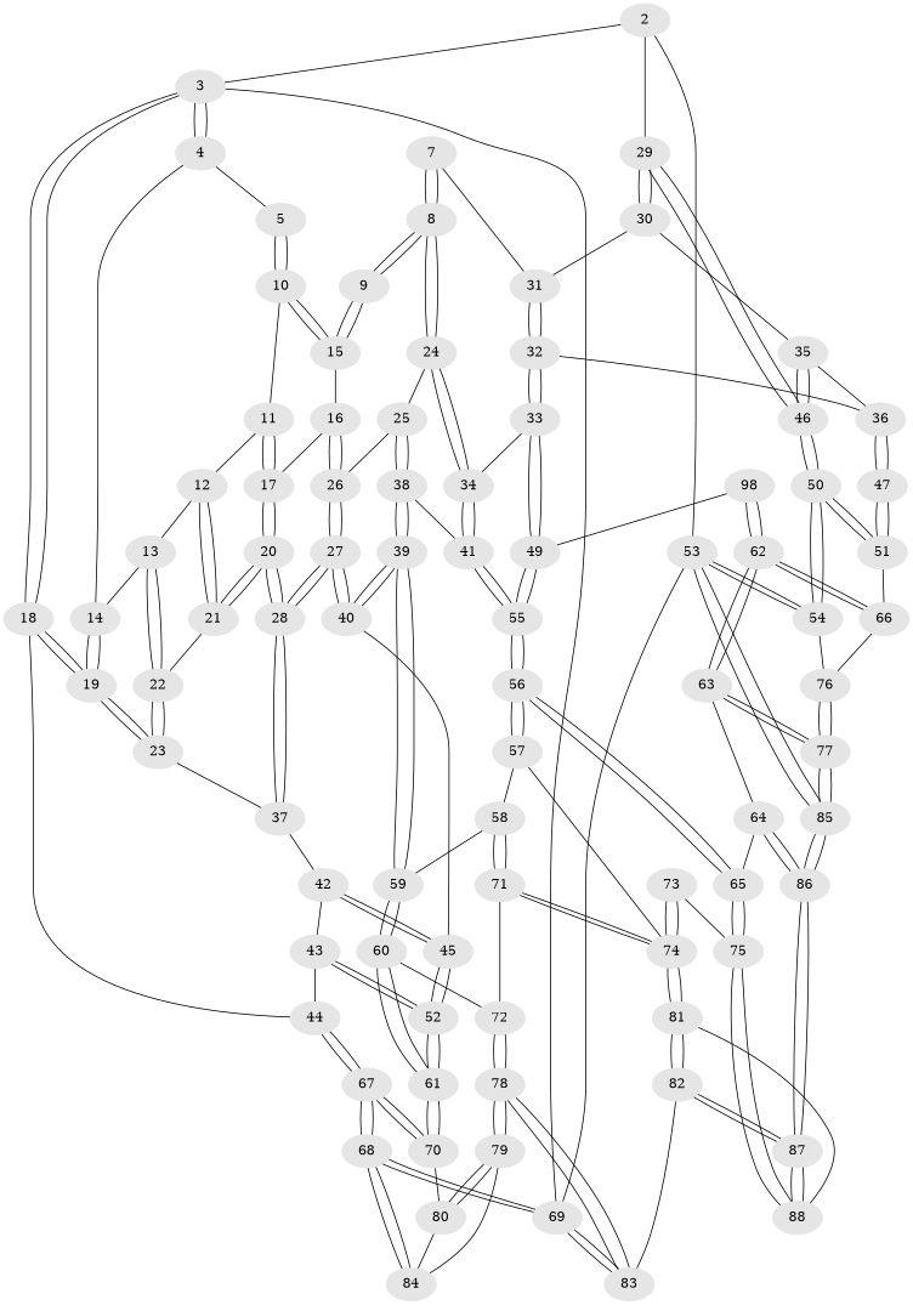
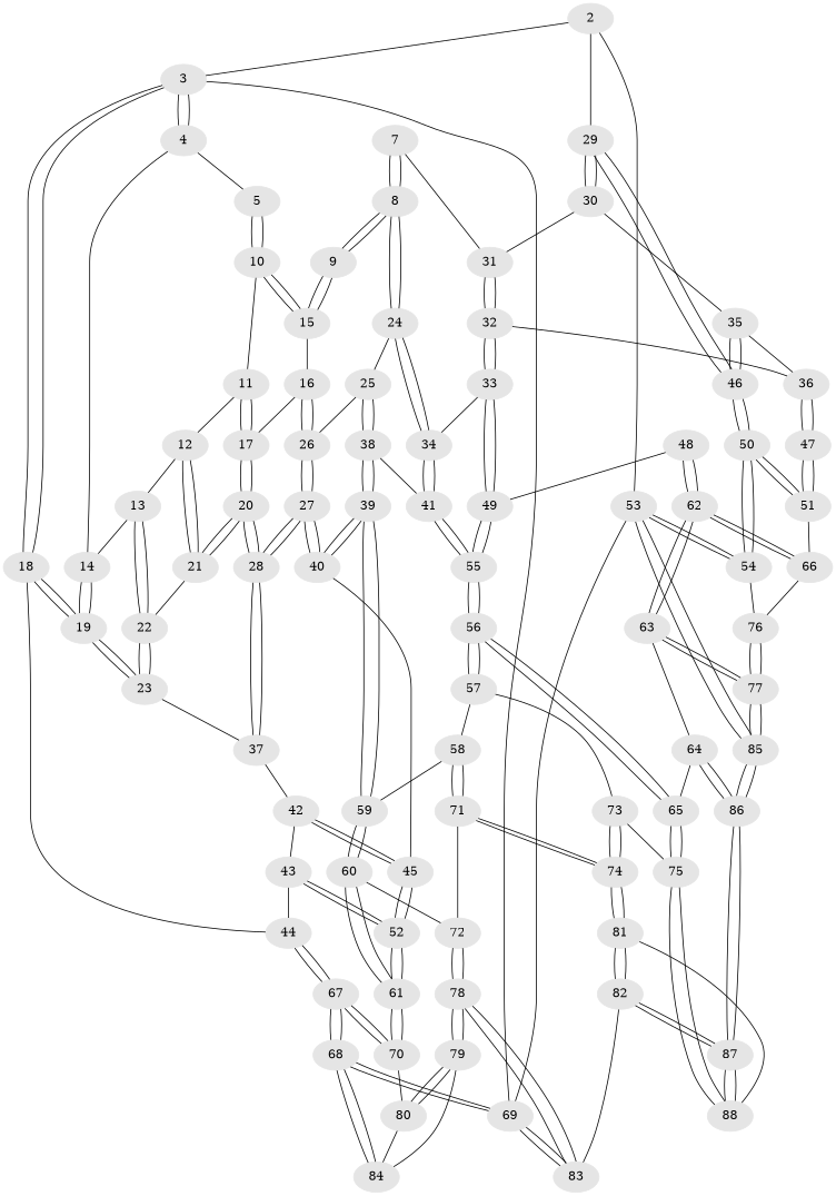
  graph {
    node [color=gray90 style=filled]
    2
    3
    29
    53
    7
    8
    31
    4
    18
    69
    30
    46
    54
    85
    5
    14
    19
    44
    83
    10
    15
    11
    9
    24
    32
    25
    34
    16
    12
    17
    13
    21
    20
    22
    23
    26
    27
    28
    67
    37
    42
    38
    41
    39
    40
    45
    35
    50
    36
    33
    49
    47
    55
    51
    43
    59
    60
    52
    56
    61
    70
    68
-   48 [label=98]
+   48
    62
    66
    63
    76
    86
    77
    57
    65
    58
    73
    75
    71
    74
    72
    78
    80
    64
    87
    88
    84
    81
    79
    82
    2 -- 3
    2 -- 29
    2 -- 53
    3 -- 4
    3 -- 4
    3 -- 18
    3 -- 18
    3 -- 69
    29 -- 30
    29 -- 30
    29 -- 46
    29 -- 46
    53 -- 69
    53 -- 54
    53 -- 54
    53 -- 85
    53 -- 85
    7 -- 8
    7 -- 8
    7 -- 31
    8 -- 9
    8 -- 9
    8 -- 24
    8 -- 24
    31 -- 32
    31 -- 32
    4 -- 5
    4 -- 14
    18 -- 19
    18 -- 19
    18 -- 44
    69 -- 83
    69 -- 83
    30 -- 31
    30 -- 35
    46 -- 50
    46 -- 50
    54 -- 76
    85 -- 86
    85 -- 86
    5 -- 10
    5 -- 10
    14 -- 19
    14 -- 19
    19 -- 23
    19 -- 23
    44 -- 67
    44 -- 67
    10 -- 15
    10 -- 15
    10 -- 11
    15 -- 16
    11 -- 12
    11 -- 17
    11 -- 17
    9 -- 15
    9 -- 15
    24 -- 25
    24 -- 34
    24 -- 34
    32 -- 36
    32 -- 33
    32 -- 33
    25 -- 26
    25 -- 38
    25 -- 38
    34 -- 41
    34 -- 41
    16 -- 17
    16 -- 26
    16 -- 26
    12 -- 13
    12 -- 21
    12 -- 21
    17 -- 20
    17 -- 20
    13 -- 14
    13 -- 22
    13 -- 22
    21 -- 22
    20 -- 21
    20 -- 21
    20 -- 28
    20 -- 28
    22 -- 23
    22 -- 23
    23 -- 37
    26 -- 27
    26 -- 27
    27 -- 28
    27 -- 28
    27 -- 40
    27 -- 40
    28 -- 37
    28 -- 37
    67 -- 70
    67 -- 70
    67 -- 68
    67 -- 68
    37 -- 42
    42 -- 45
    42 -- 45
    42 -- 43
    38 -- 41
    38 -- 39
    38 -- 39
    41 -- 55
    41 -- 55
    39 -- 40
    39 -- 40
    39 -- 59
    39 -- 59
    40 -- 45
    45 -- 52
    45 -- 52
    35 -- 46
    35 -- 46
    35 -- 36
    50 -- 54
    50 -- 54
    50 -- 51
    50 -- 51
    36 -- 47
    36 -- 47
    33 -- 34
    33 -- 49
    33 -- 49
    49 -- 55
    49 -- 55
    47 -- 51
    47 -- 51
    55 -- 56
    55 -- 56
    51 -- 66
    43 -- 44
    43 -- 52
    43 -- 52
    59 -- 60
    59 -- 60
    60 -- 61
    60 -- 61
    60 -- 72
    52 -- 61
    52 -- 61
    56 -- 57
    56 -- 57
    56 -- 65
    56 -- 65
    61 -- 70
    61 -- 70
    70 -- 80
    68 -- 69
    68 -- 69
    68 -- 84
    68 -- 84
    48 -- 49
    48 -- 62
    48 -- 62
    62 -- 66
    62 -- 66
    62 -- 63
    62 -- 63
    66 -- 76
    63 -- 77
    63 -- 77
    63 -- 64
    76 -- 77
    76 -- 77
    86 -- 87
    86 -- 87
    77 -- 85
    77 -- 85
    57 -- 58
-   57 -- 74
+   57 -- 73
    65 -- 75
    65 -- 75
    58 -- 59
    58 -- 71
    58 -- 71
    73 -- 75
    73 -- 74
    73 -- 74
    75 -- 88
    75 -- 88
    71 -- 74
    71 -- 74
    71 -- 72
    74 -- 81
    74 -- 81
    72 -- 78
    72 -- 78
    78 -- 83
    78 -- 83
    78 -- 79
    78 -- 79
    80 -- 84
    64 -- 86
    64 -- 86
    64 -- 65
    87 -- 88
    87 -- 88
    81 -- 88
    81 -- 82
    81 -- 82
    79 -- 80
    79 -- 80
    79 -- 84
    82 -- 83
    82 -- 87
    82 -- 87
  }
